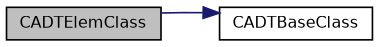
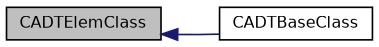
  digraph {
    rankdir=LR
    node [color=black fontname=Helvetica fontsize=10 shape=record style=filled]
    n1 [fillcolor=grey75 fontcolor=black height=0.2 label=CADTElemClass width=0.4]
    n2 [fillcolor=white height=0.2 label=CADTBaseClass width=0.4]
-   n2 -> n1 [color=midnightblue dir=back fontname=Helvetica fontsize=10 labelfontname=Helvetica labelfontsize=10 style=solid]
+   n1 -> n2 [color=midnightblue dir=back fontname=Helvetica fontsize=10 labelfontname=Helvetica labelfontsize=10 style=solid]
  }
